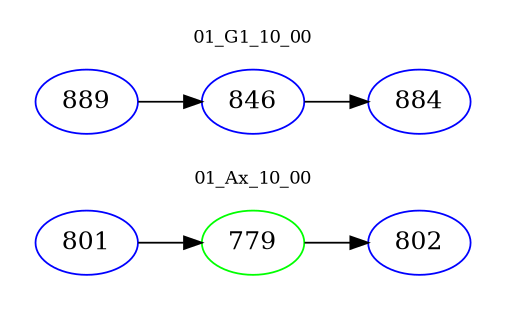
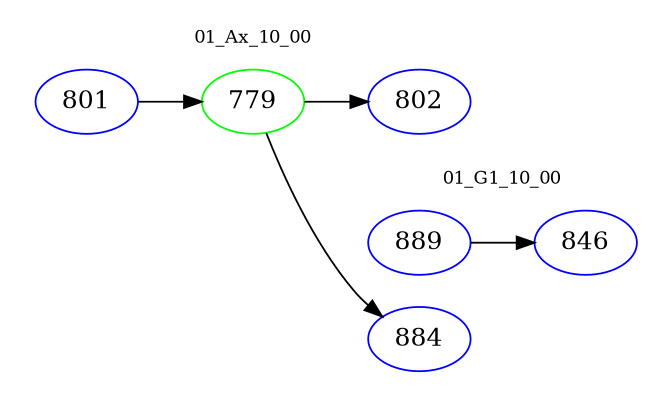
  digraph {
    rankdir=LR
    node [color=blue]
    edge [color=black]
    n1 [label=801]
    n2 [color=green label=779]
    n3 [label=802]
    n4 [label=889]
    n5 [label=846]
    n6 [label=884]
    subgraph cluster_1 {
      color=white
      fontsize=10
      label="01_Ax_10_00"
      n1
      n2
      n3
    }
    subgraph cluster_2 {
      color=white
      fontsize=10
      label="01_G1_10_00"
      n4
      n5
      n6
    }
    n1 -> n2
    n2 -> n3
    n4 -> n5
-   n5 -> n6
+   n2 -> n6
  }
